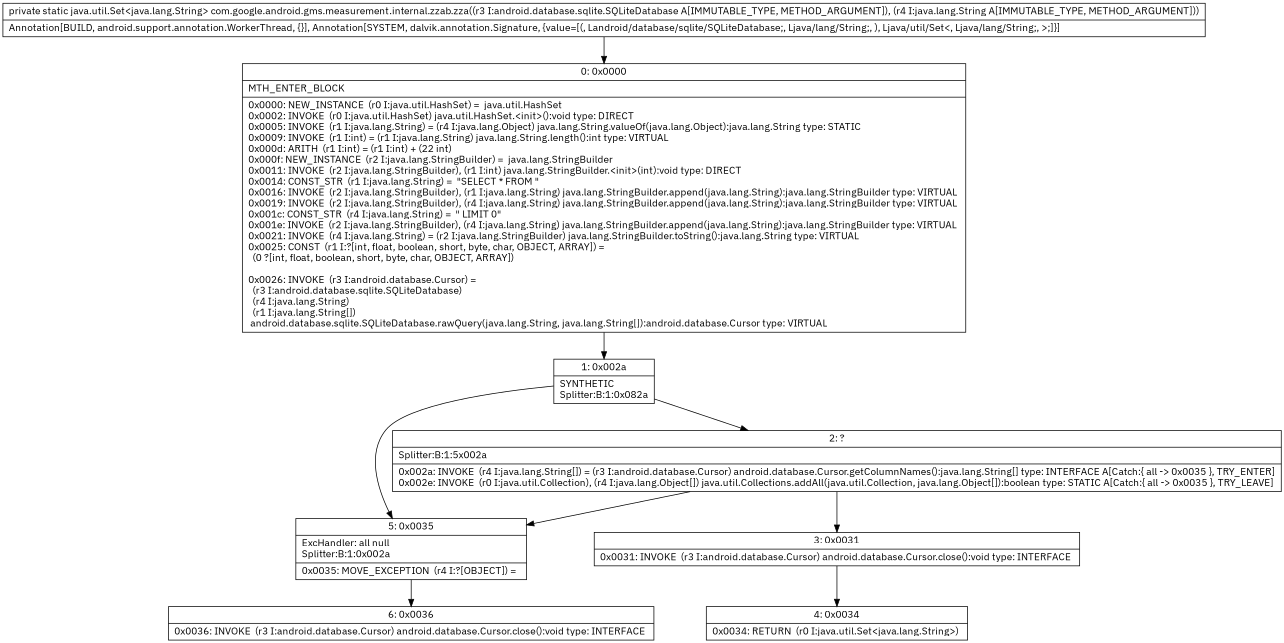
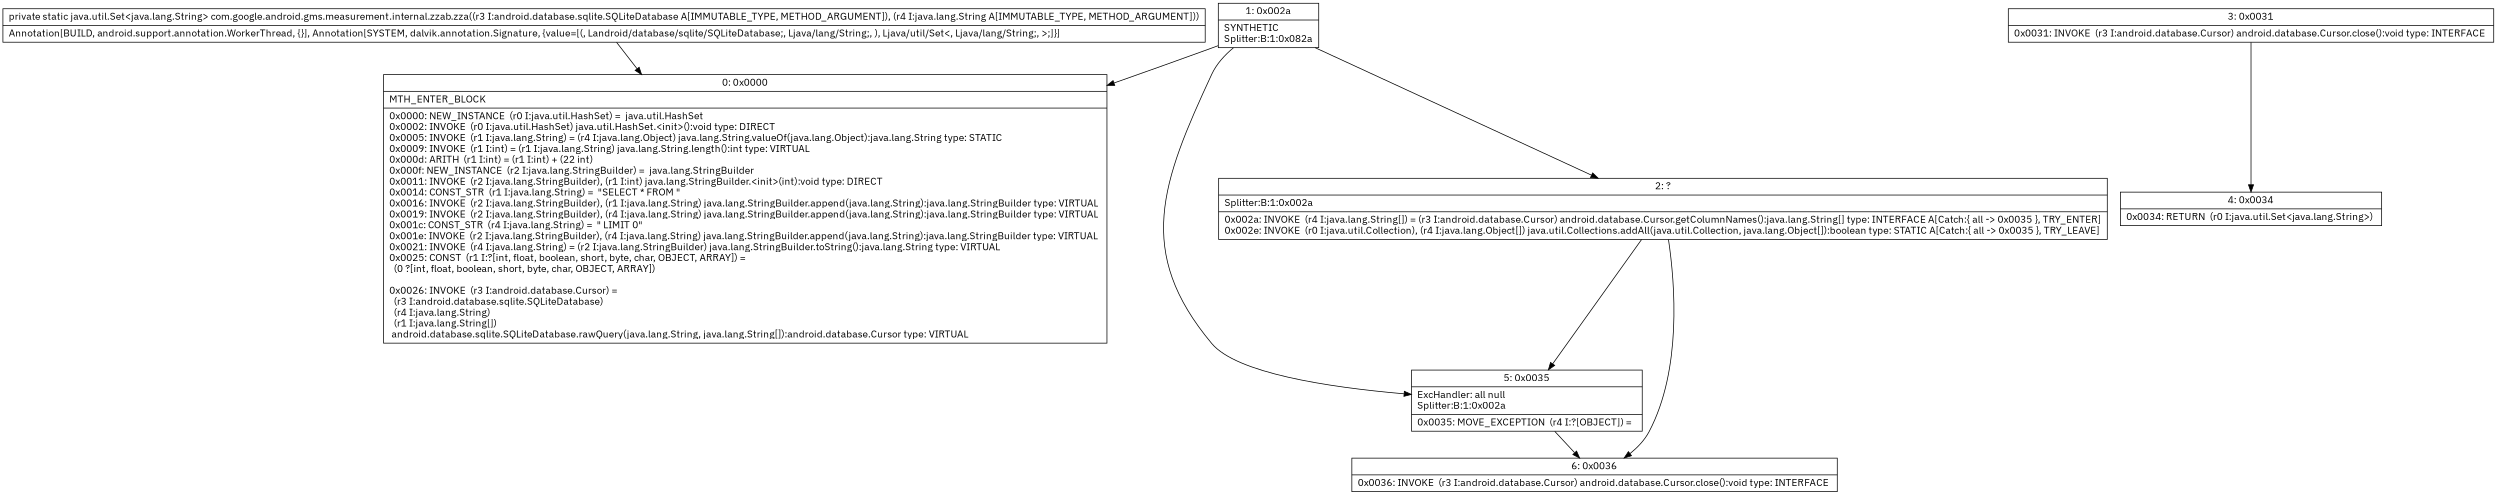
  digraph {
    fontname="IBM Plex Sans"
    node [fontname="IBM Plex Sans" shape=record]
    edge [fontname="IBM Plex Sans"]
    n1 [label="{0\:\ 0x0000|MTH_ENTER_BLOCK\l|0x0000: NEW_INSTANCE  (r0 I:java.util.HashSet) =  java.util.HashSet \l0x0002: INVOKE  (r0 I:java.util.HashSet) java.util.HashSet.\<init\>():void type: DIRECT \l0x0005: INVOKE  (r1 I:java.lang.String) = (r4 I:java.lang.Object) java.lang.String.valueOf(java.lang.Object):java.lang.String type: STATIC \l0x0009: INVOKE  (r1 I:int) = (r1 I:java.lang.String) java.lang.String.length():int type: VIRTUAL \l0x000d: ARITH  (r1 I:int) = (r1 I:int) + (22 int) \l0x000f: NEW_INSTANCE  (r2 I:java.lang.StringBuilder) =  java.lang.StringBuilder \l0x0011: INVOKE  (r2 I:java.lang.StringBuilder), (r1 I:int) java.lang.StringBuilder.\<init\>(int):void type: DIRECT \l0x0014: CONST_STR  (r1 I:java.lang.String) =  \"SELECT * FROM \" \l0x0016: INVOKE  (r2 I:java.lang.StringBuilder), (r1 I:java.lang.String) java.lang.StringBuilder.append(java.lang.String):java.lang.StringBuilder type: VIRTUAL \l0x0019: INVOKE  (r2 I:java.lang.StringBuilder), (r4 I:java.lang.String) java.lang.StringBuilder.append(java.lang.String):java.lang.StringBuilder type: VIRTUAL \l0x001c: CONST_STR  (r4 I:java.lang.String) =  \" LIMIT 0\" \l0x001e: INVOKE  (r2 I:java.lang.StringBuilder), (r4 I:java.lang.String) java.lang.StringBuilder.append(java.lang.String):java.lang.StringBuilder type: VIRTUAL \l0x0021: INVOKE  (r4 I:java.lang.String) = (r2 I:java.lang.StringBuilder) java.lang.StringBuilder.toString():java.lang.String type: VIRTUAL \l0x0025: CONST  (r1 I:?[int, float, boolean, short, byte, char, OBJECT, ARRAY]) = \l  (0 ?[int, float, boolean, short, byte, char, OBJECT, ARRAY])\l \l0x0026: INVOKE  (r3 I:android.database.Cursor) = \l  (r3 I:android.database.sqlite.SQLiteDatabase)\l  (r4 I:java.lang.String)\l  (r1 I:java.lang.String[])\l android.database.sqlite.SQLiteDatabase.rawQuery(java.lang.String, java.lang.String[]):android.database.Cursor type: VIRTUAL \l}"]
    n2 [label="{1\:\ 0x002a|SYNTHETIC\lSplitter:B:1:0x082a\l}"]
-   n3 [label="{2\:\ ?|Splitter:B:1:5x002a\l|0x002a: INVOKE  (r4 I:java.lang.String[]) = (r3 I:android.database.Cursor) android.database.Cursor.getColumnNames():java.lang.String[] type: INTERFACE A[Catch:\{ all \-\> 0x0035 \}, TRY_ENTER]\l0x002e: INVOKE  (r0 I:java.util.Collection), (r4 I:java.lang.Object[]) java.util.Collections.addAll(java.util.Collection, java.lang.Object[]):boolean type: STATIC A[Catch:\{ all \-\> 0x0035 \}, TRY_LEAVE]\l}"]
+   n3 [label="{2\:\ ?|Splitter:B:1:0x002a\l|0x002a: INVOKE  (r4 I:java.lang.String[]) = (r3 I:android.database.Cursor) android.database.Cursor.getColumnNames():java.lang.String[] type: INTERFACE A[Catch:\{ all \-\> 0x0035 \}, TRY_ENTER]\l0x002e: INVOKE  (r0 I:java.util.Collection), (r4 I:java.lang.Object[]) java.util.Collections.addAll(java.util.Collection, java.lang.Object[]):boolean type: STATIC A[Catch:\{ all \-\> 0x0035 \}, TRY_LEAVE]\l}"]
    n4 [label="{5\:\ 0x0035|ExcHandler: all null\lSplitter:B:1:0x002a\l|0x0035: MOVE_EXCEPTION  (r4 I:?[OBJECT]) =  \l}"]
    n5 [label="{3\:\ 0x0031|0x0031: INVOKE  (r3 I:android.database.Cursor) android.database.Cursor.close():void type: INTERFACE \l}"]
    n6 [label="{6\:\ 0x0036|0x0036: INVOKE  (r3 I:android.database.Cursor) android.database.Cursor.close():void type: INTERFACE \l}"]
    n7 [label="{4\:\ 0x0034|0x0034: RETURN  (r0 I:java.util.Set\<java.lang.String\>) \l}"]
    n8 [label="{private static java.util.Set\<java.lang.String\> com.google.android.gms.measurement.internal.zzab.zza((r3 I:android.database.sqlite.SQLiteDatabase A[IMMUTABLE_TYPE, METHOD_ARGUMENT]), (r4 I:java.lang.String A[IMMUTABLE_TYPE, METHOD_ARGUMENT]))  | Annotation[BUILD, android.support.annotation.WorkerThread, \{\}], Annotation[SYSTEM, dalvik.annotation.Signature, \{value=[(, Landroid\/database\/sqlite\/SQLiteDatabase;, Ljava\/lang\/String;, ), Ljava\/util\/Set\<, Ljava\/lang\/String;, \>;]\}]\l}"]
-   n1 -> n2
+   n2 -> n1
    n2 -> n3
    n2 -> n4
    n3 -> n4
-   n3 -> n5
+   n3 -> n6
    n4 -> n6
    n5 -> n7
    n8 -> n1
  }
